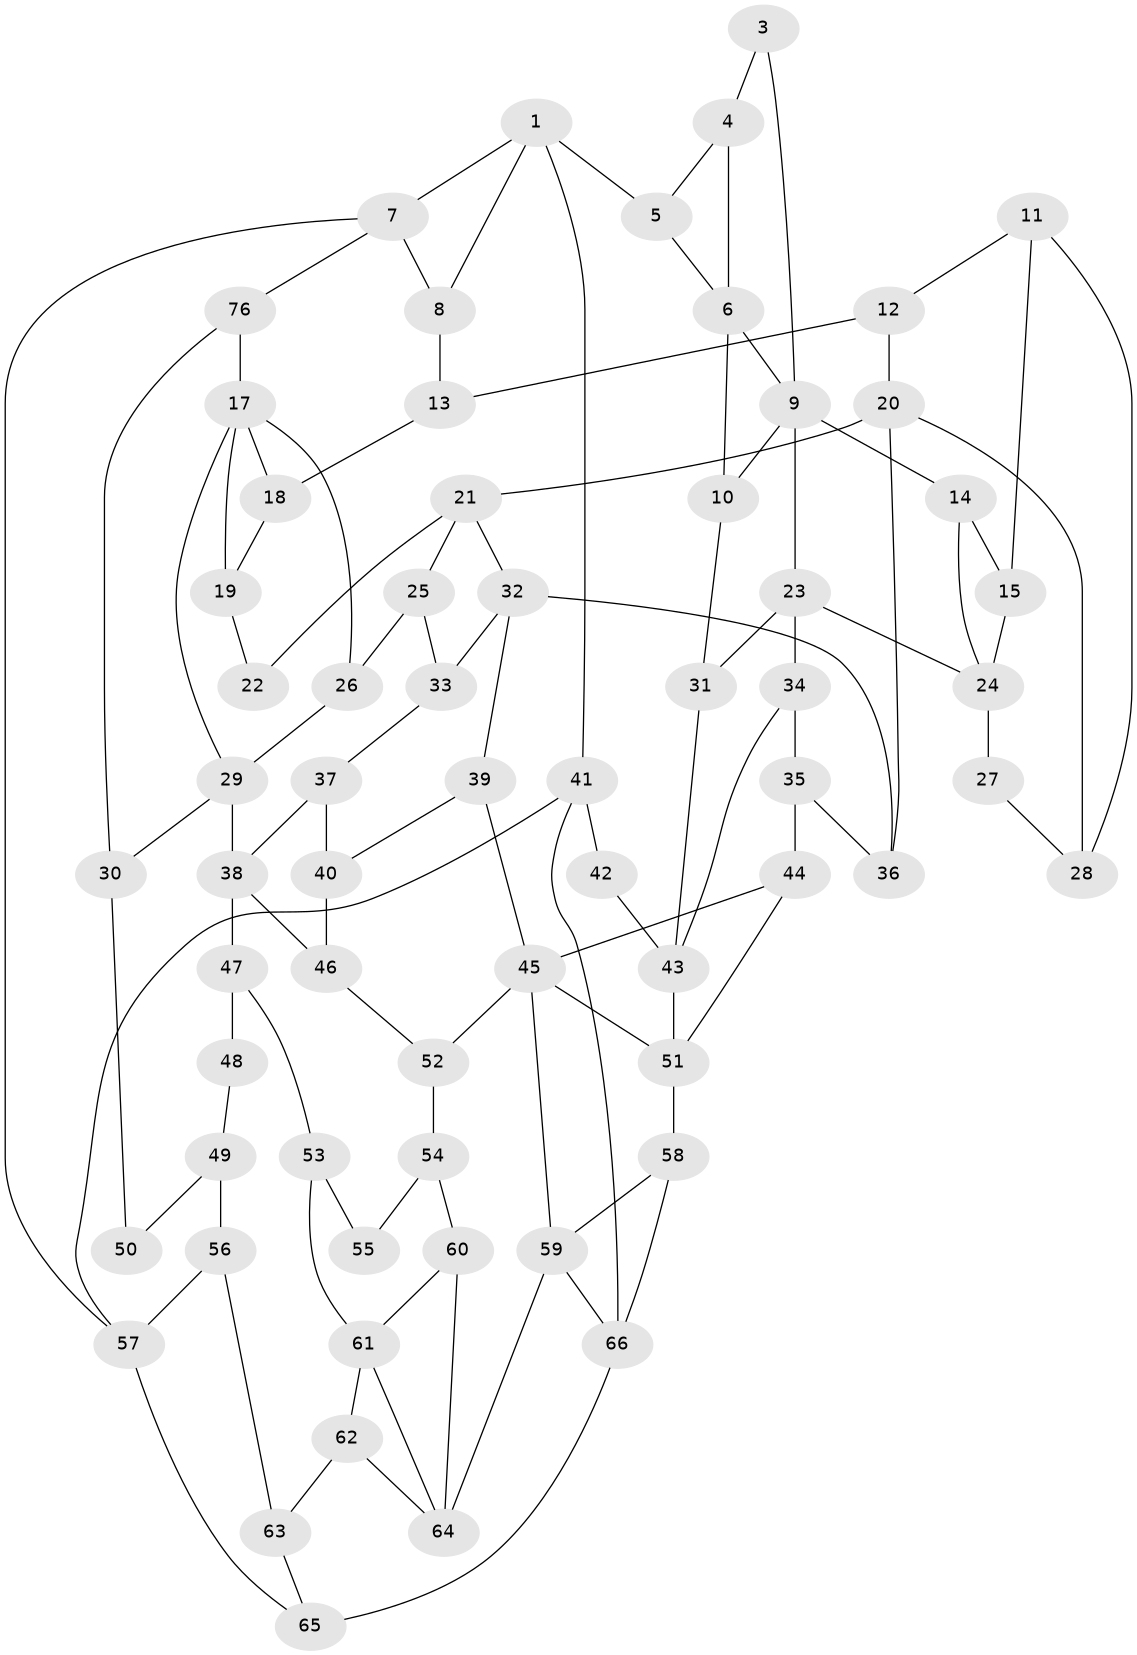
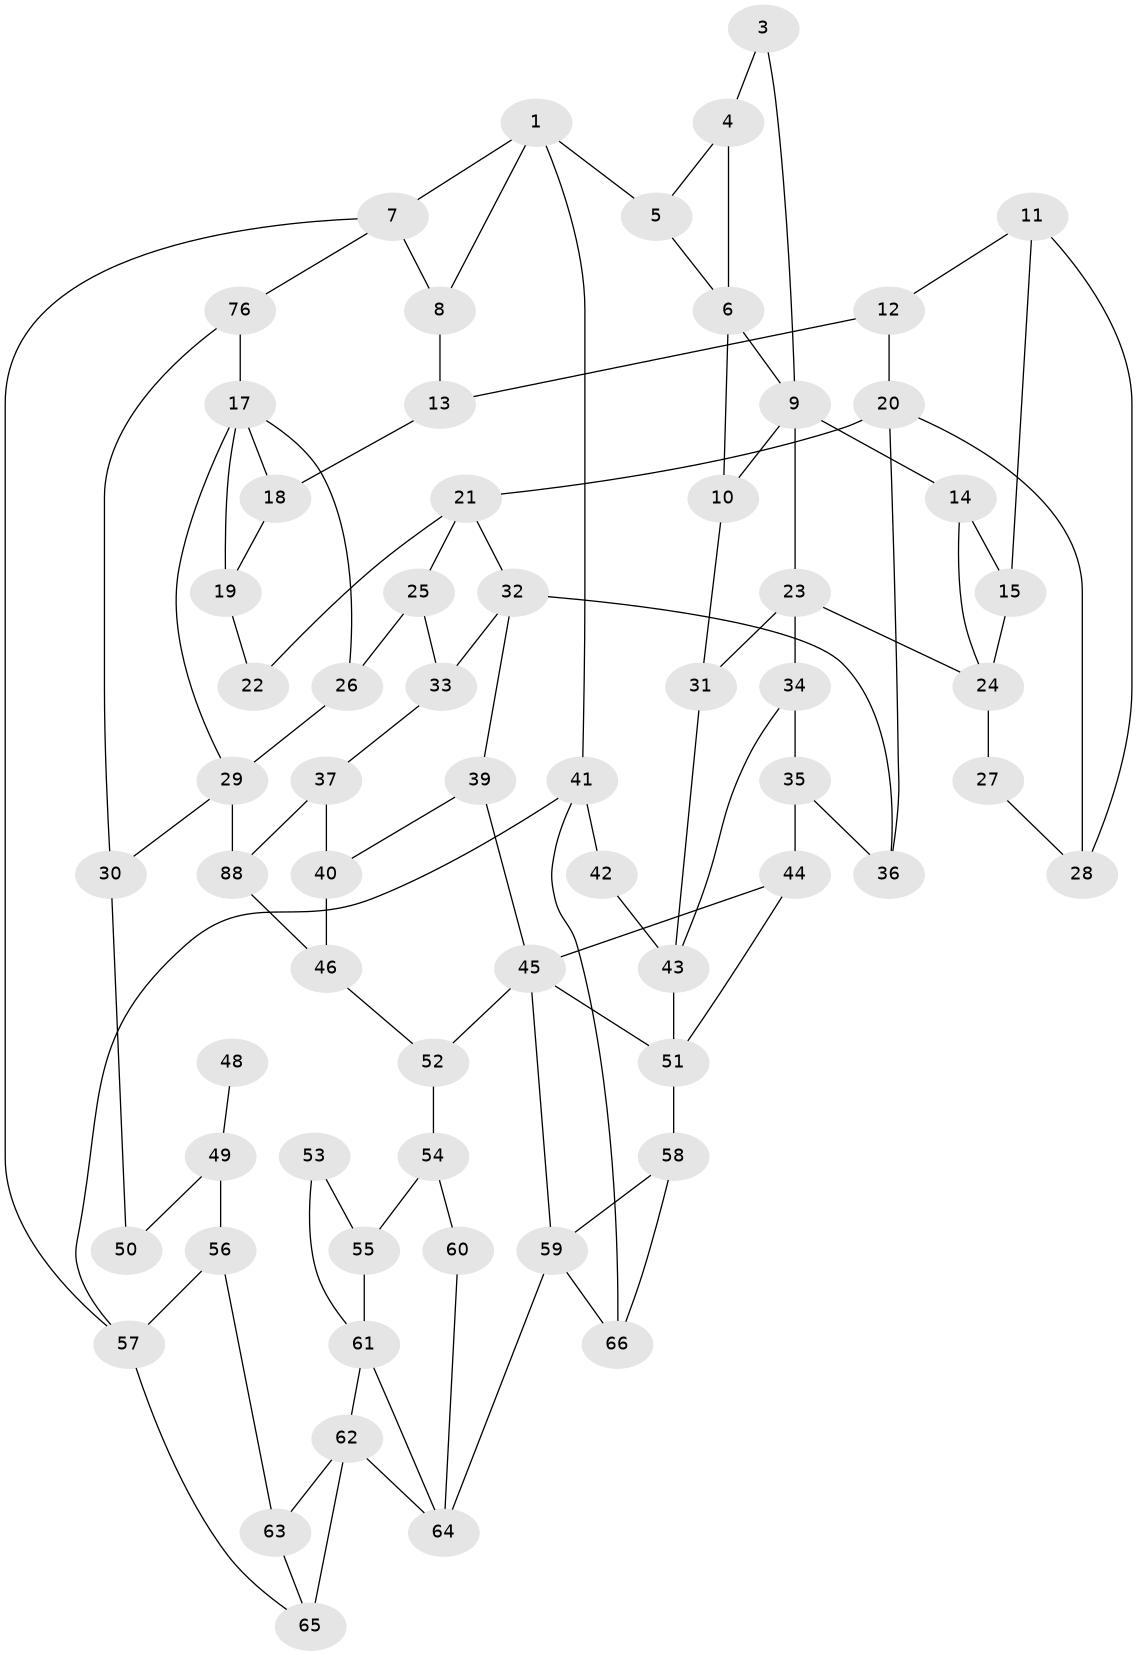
  graph {
    fontname="DejaVu Sans"
    node [color=gray90 fontname="DejaVu Sans" style=filled]
    edge [fontname="DejaVu Sans" weight=1.0]
    1
    5
    7
    8
    41
    6
    n7 [label=76]
    57
    13
    42
    66
    3
    4
    9
    11
    12
    15
    28
    10
    14
    23
    31
    17
    30
    65
    18
    24
    34
    43
    20
    21
    36
    19
    27
    26
    29
    50
    22
-   38
+   38 [label=88]
    25
    32
    33
    39
    35
    37
    46
-   47
    51
    40
    45
    44
    52
    48
    53
    59
    58
    54
    64
    49
    55
    61
    56
    63
    60
    62
    1 -- 5
    1 -- 7
    1 -- 8
    1 -- 41
    5 -- 6
    7 -- 8
    7 -- n7
    7 -- 57
    8 -- 13
    41 -- 57
    41 -- 42
    41 -- 66
    6 -- 9
    6 -- 10
    n7 -- 17 [weight=2.0]
    n7 -- 30
    57 -- 65
    13 -- 18
    42 -- 43 [weight=2.0]
    3 -- 4
    3 -- 9
    4 -- 5
    4 -- 6 [weight=2.0]
    9 -- 10
    9 -- 14
    9 -- 23
    11 -- 12
    11 -- 15
    11 -- 28
    12 -- 13
    12 -- 20
    15 -- 24
    10 -- 31
    14 -- 15
    14 -- 24
    23 -- 31
    23 -- 24 [weight=2.0]
    23 -- 34 [weight=2.0]
    31 -- 43
    17 -- 18
    17 -- 19
    17 -- 26
    17 -- 29
    30 -- 50
    18 -- 19
    24 -- 27 [weight=2.0]
    34 -- 43
    34 -- 35
    43 -- 51 [weight=2.0]
    20 -- 28
    20 -- 21 [weight=2.0]
    20 -- 36
    21 -- 22 [weight=2.0]
    21 -- 25
    21 -- 32
    19 -- 22
    27 -- 28
    26 -- 29
    29 -- 30
    29 -- 38 [weight=2.0]
    38 -- 46
-   38 -- 47 [weight=2.0]
    25 -- 26
    25 -- 33
    32 -- 36
    32 -- 33
    32 -- 39
    33 -- 37
    39 -- 40
    39 -- 45
    35 -- 36
    35 -- 44
    37 -- 38
    37 -- 40
    46 -- 52
-   47 -- 48 [weight=2.0]
-   47 -- 53 [weight=2.0]
    51 -- 58
    40 -- 46
    45 -- 51
    45 -- 52
    45 -- 59
    44 -- 51 [weight=2.0]
    44 -- 45
    52 -- 54
    48 -- 49 [weight=2.0]
    53 -- 55 [weight=2.0]
    53 -- 61 [weight=2.0]
    59 -- 66
    59 -- 64 [weight=2.0]
    58 -- 66
    58 -- 59
    54 -- 55
    54 -- 60
    49 -- 50
    49 -- 56 [weight=3.0]
    61 -- 64
    61 -- 62
    56 -- 57
    56 -- 63
    63 -- 65
    60 -- 64
-   60 -- 61 [weight=2.0]
-   66 -- 65
+   55 -- 61 [weight=2.0]
+   62 -- 65
    62 -- 64 [weight=2.0]
    62 -- 63
  }
